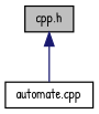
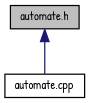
  digraph {
    fontname="Patrick Hand"
    node [color=black fontname="Patrick Hand" fontsize=10 shape=record style=filled]
-   n1 [fillcolor=grey75 fontcolor=black height=0.2 label="cpp.h" width=0.4]
+   n1 [fillcolor=grey75 fontcolor=black height=0.2 label="automate.h" width=0.4]
    n2 [fillcolor=white height=0.2 label="automate.cpp" width=0.4]
    n1 -> n2 [color=midnightblue dir=back fontname="Patrick Hand" fontsize=10 labelfontname=Helvetica labelfontsize=10 style=solid]
  }
